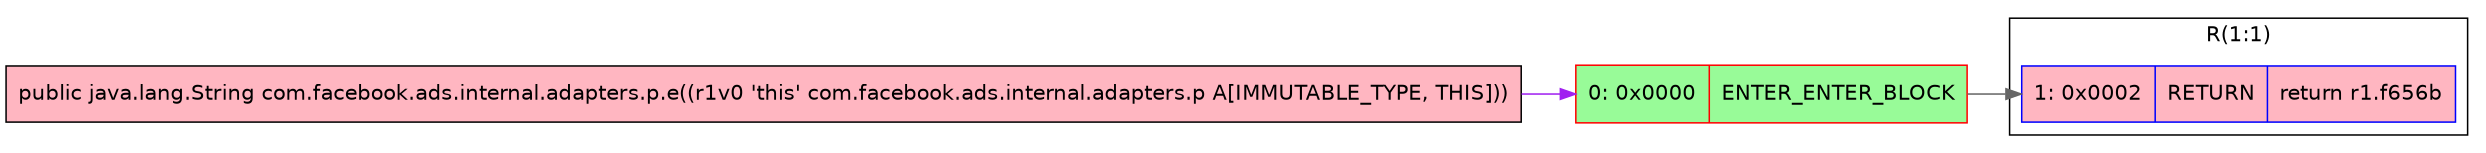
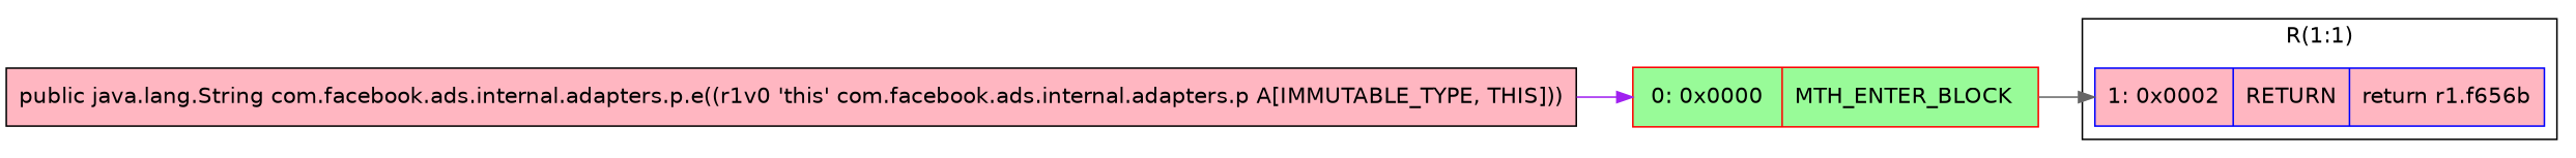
  digraph {
    rankdir=LR
    fontname="DejaVu Sans"
    node [shape=record style=filled fillcolor=lightpink fontname="DejaVu Sans"]
    edge [fontname="DejaVu Sans"]
    n1 [color=blue label="{1\:\ 0x0002|RETURN\l|return r1.f656b\l}"]
-   n2 [color=red label="{0\:\ 0x0000|ENTER_ENTER_BLOCK\l}" fillcolor=palegreen]
+   n2 [color=red label="{0\:\ 0x0000|MTH_ENTER_BLOCK\l}" fillcolor=palegreen]
    n3 [label="{public java.lang.String com.facebook.ads.internal.adapters.p.e((r1v0 'this' com.facebook.ads.internal.adapters.p A[IMMUTABLE_TYPE, THIS])) }"]
    subgraph cluster_1 {
      label="R(1:1)"
      n1
    }
    n2 -> n1 [color=gray40]
    n3 -> n2 [color=purple]
  }
